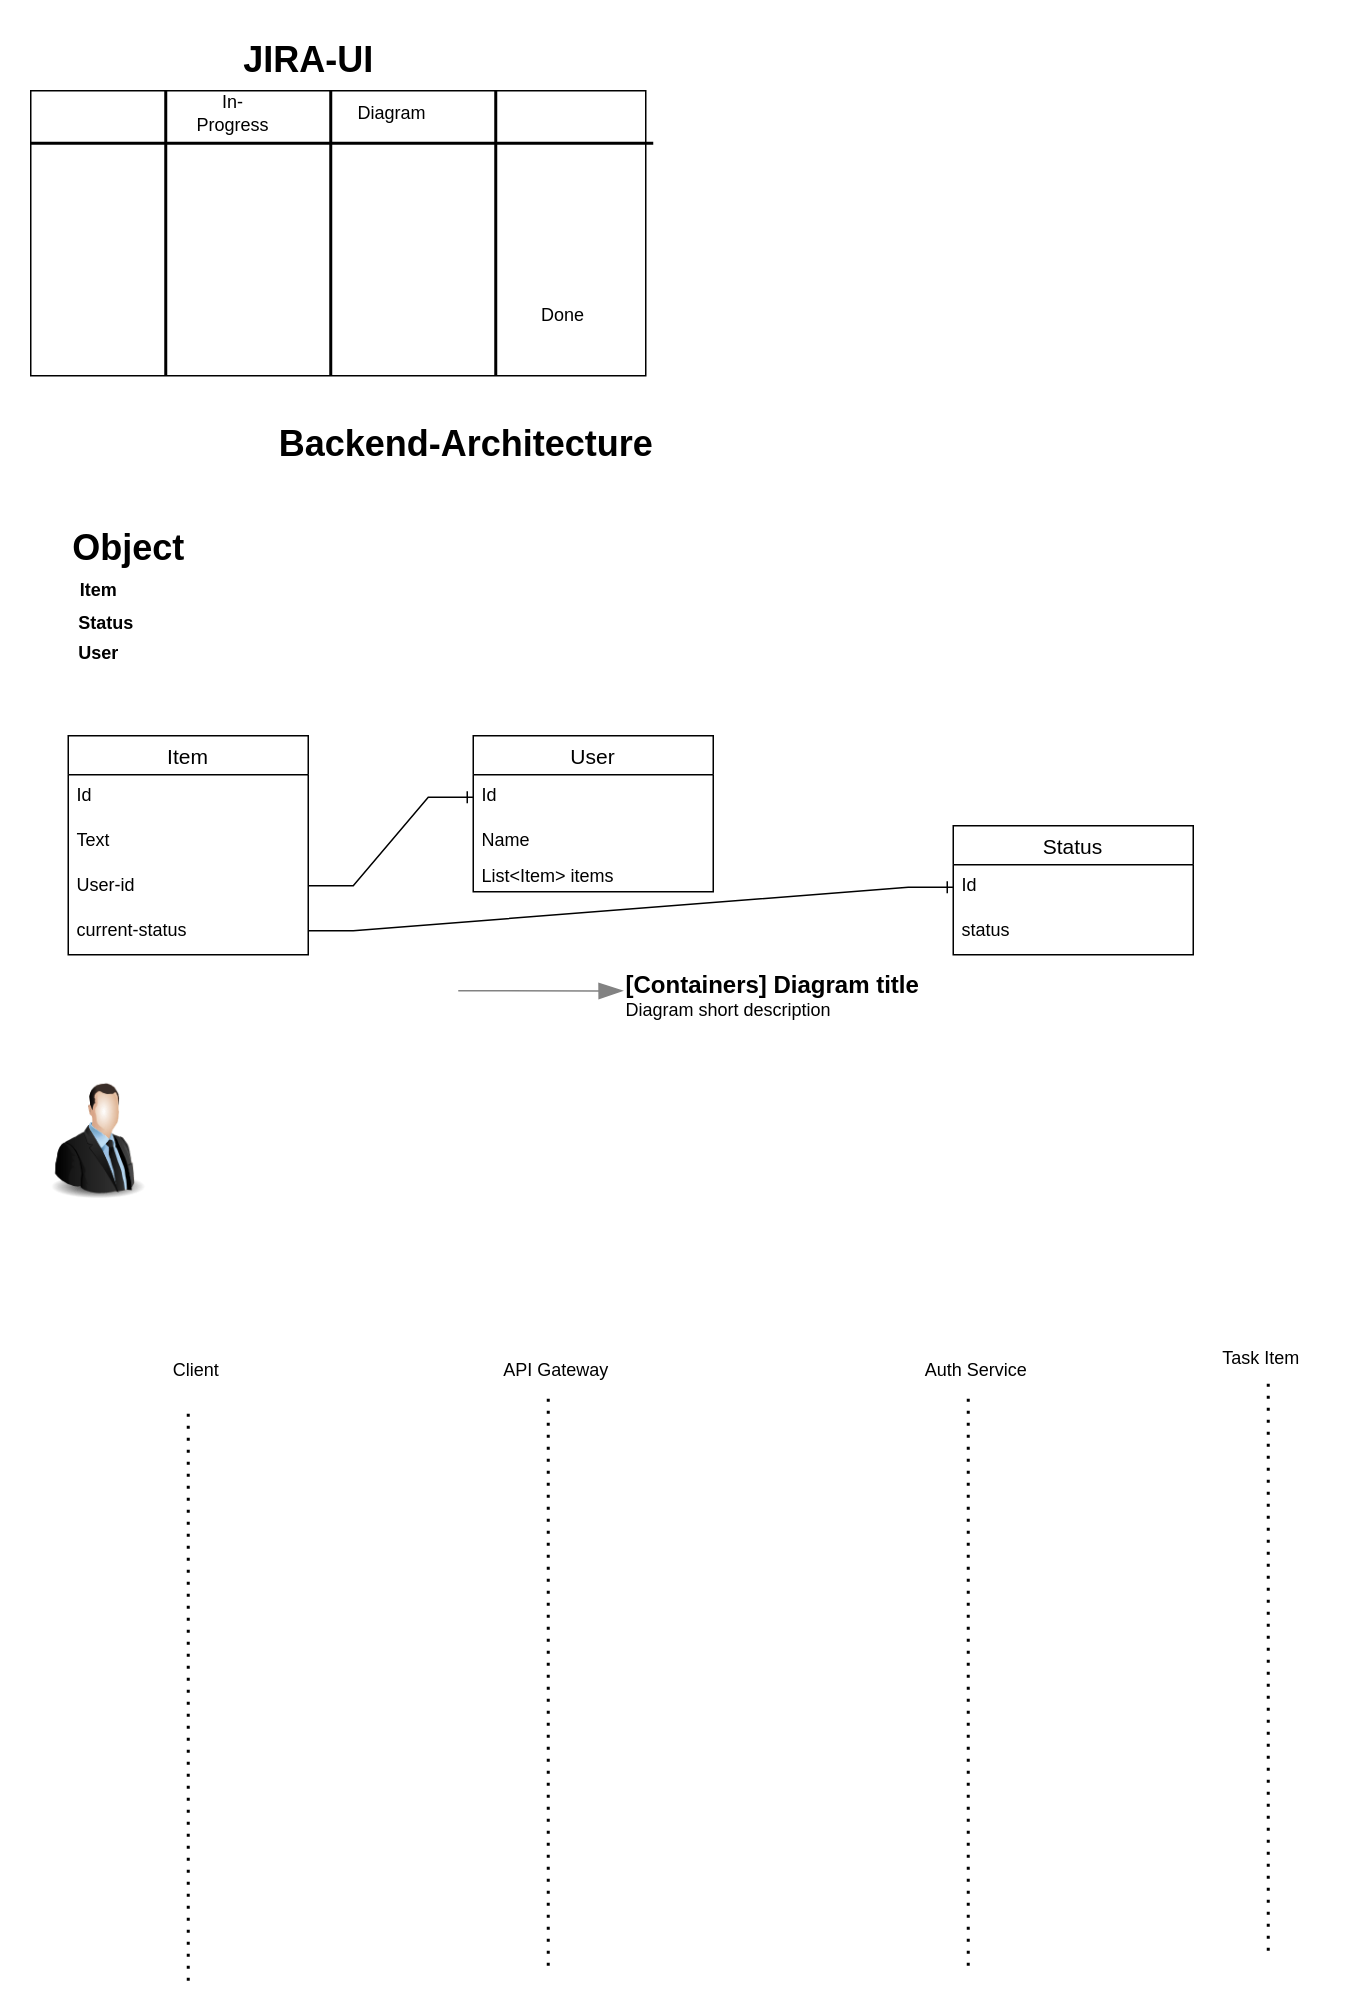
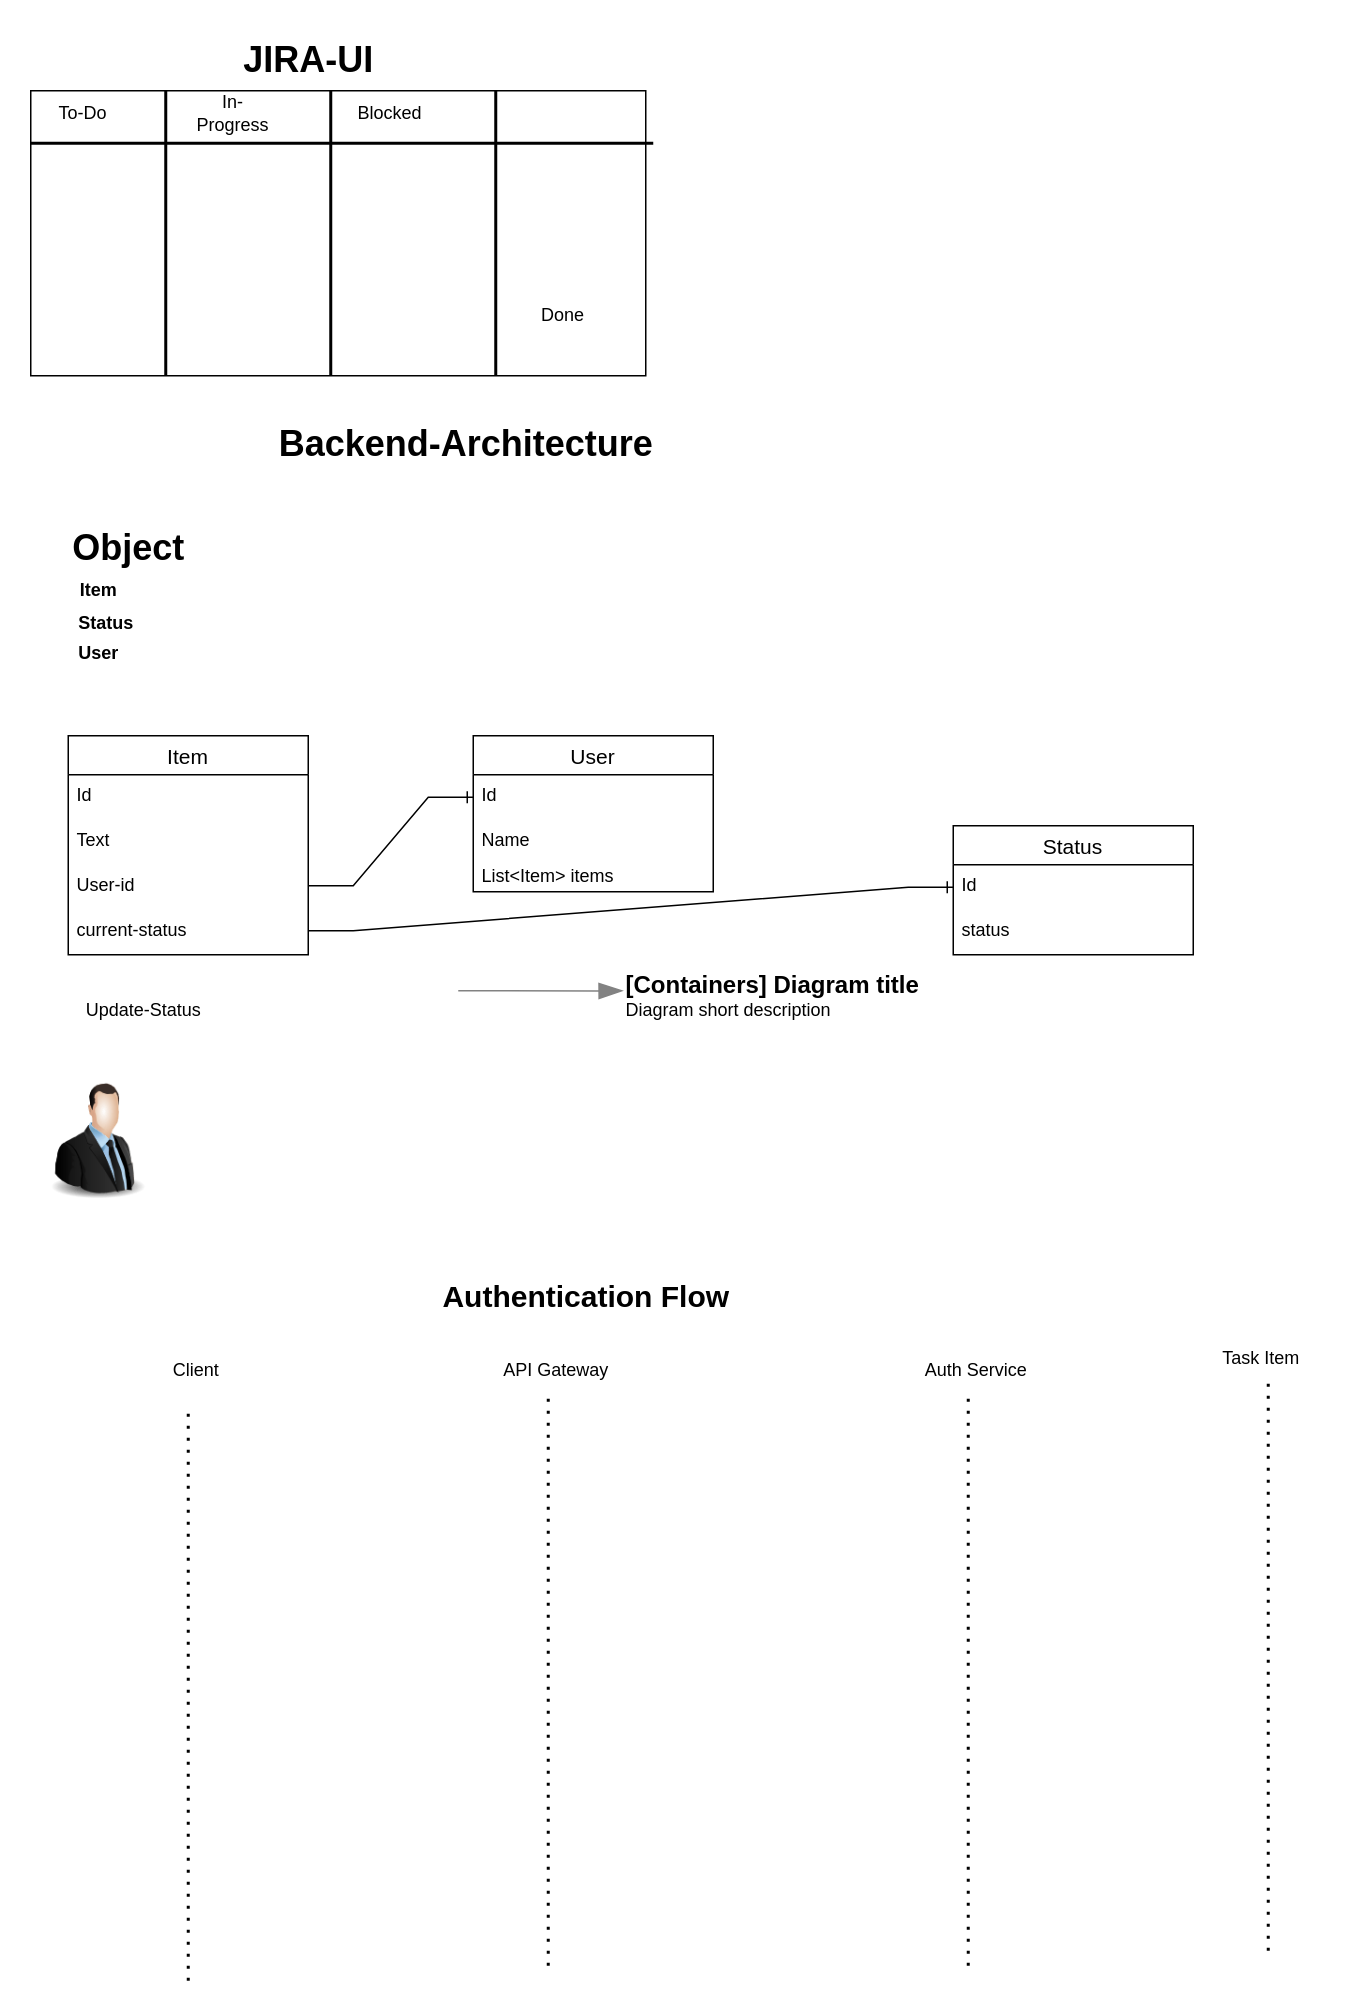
  <mxCell id="0" />
  <mxCell id="1" parent="0" />
  <mxCell id="2" value="" style="verticalLabelPosition=bottom;verticalAlign=top;html=1;shape=mxgraph.basic.rect;fillColor2=none;strokeWidth=1;size=20;indent=5;align=center;" parent="1" vertex="1"><mxGeometry x="20" y="60" width="410" height="190" as="geometry" /></mxCell>
  <mxCell id="3" value="JIRA-UI" style="text;strokeColor=none;fillColor=none;html=1;fontSize=24;fontStyle=1;verticalAlign=middle;align=center;" parent="1" vertex="1"><mxGeometry x="155" y="20" width="100" height="40" as="geometry" /></mxCell>
  <mxCell id="4" value="" style="line;strokeWidth=2;direction=south;html=1;" parent="1" vertex="1"><mxGeometry x="105" y="60" width="10" height="190" as="geometry" /></mxCell>
  <mxCell id="5" value="" style="line;strokeWidth=2;direction=south;html=1;" parent="1" vertex="1"><mxGeometry x="325" y="60" width="10" height="190" as="geometry" /></mxCell>
  <mxCell id="6" value="" style="line;strokeWidth=2;direction=south;html=1;" parent="1" vertex="1"><mxGeometry x="215" y="60" width="10" height="190" as="geometry" /></mxCell>
  <mxCell id="7" value="" style="line;strokeWidth=2;html=1;" parent="1" vertex="1"><mxGeometry x="20" y="90" width="415" height="10" as="geometry" /></mxCell>
+ <mxCell id="8" value="To-Do" style="text;strokeColor=none;align=center;fillColor=none;html=1;verticalAlign=middle;whiteSpace=wrap;rounded=0;" parent="1" vertex="1"><mxGeometry x="25" y="60" width="60" height="30" as="geometry" /></mxCell>
  <mxCell id="9" value="In-Progress" style="text;strokeColor=none;align=center;fillColor=none;html=1;verticalAlign=middle;whiteSpace=wrap;rounded=0;" parent="1" vertex="1"><mxGeometry x="125" y="60" width="60" height="30" as="geometry" /></mxCell>
- <mxCell id="10" value="Diagram&lt;span style=&quot;white-space: pre;&quot;&gt;&#09;&lt;/span&gt;" style="text;strokeColor=none;align=center;fillColor=none;html=1;verticalAlign=middle;whiteSpace=wrap;rounded=0;" parent="1" vertex="1"><mxGeometry x="235" y="60" width="60" height="30" as="geometry" /></mxCell>
+ <mxCell id="10" value="Blocked&lt;span style=&quot;white-space: pre;&quot;&gt;&#09;&lt;/span&gt;" style="text;strokeColor=none;align=center;fillColor=none;html=1;verticalAlign=middle;whiteSpace=wrap;rounded=0;" parent="1" vertex="1"><mxGeometry x="235" y="60" width="60" height="30" as="geometry" /></mxCell>
  <mxCell id="11" value="Done" style="text;strokeColor=none;align=center;fillColor=none;html=1;verticalAlign=middle;whiteSpace=wrap;rounded=0;" parent="1" vertex="1"><mxGeometry x="345" y="195" width="60" height="30" as="geometry" /></mxCell>
  <mxCell id="12" value="Backend-Architecture&lt;div&gt;&lt;br&gt;&lt;/div&gt;" style="text;strokeColor=none;fillColor=none;html=1;fontSize=24;fontStyle=1;verticalAlign=middle;align=center;" parent="1" vertex="1"><mxGeometry x="260" y="290" width="100" height="40" as="geometry" /></mxCell>
  <mxCell id="13" value="&lt;div&gt;Object&lt;/div&gt;" style="text;strokeColor=none;fillColor=none;html=1;fontSize=24;fontStyle=1;verticalAlign=middle;align=center;" parent="1" vertex="1"><mxGeometry x="35" y="360" width="100" height="10" as="geometry" /></mxCell>
  <mxCell id="14" value="&lt;b&gt;Item&lt;/b&gt;" style="text;html=1;align=center;verticalAlign=middle;resizable=0;points=[];autosize=1;strokeColor=none;fillColor=none;" parent="1" vertex="1"><mxGeometry x="40" y="378" width="50" height="30" as="geometry" /></mxCell>
  <mxCell id="15" value="&lt;b&gt;Status&lt;/b&gt;" style="text;html=1;align=center;verticalAlign=middle;resizable=0;points=[];autosize=1;strokeColor=none;fillColor=none;" parent="1" vertex="1"><mxGeometry x="40" y="400" width="60" height="30" as="geometry" /></mxCell>
  <mxCell id="16" value="&lt;b&gt;User&lt;/b&gt;" style="text;html=1;align=center;verticalAlign=middle;resizable=0;points=[];autosize=1;strokeColor=none;fillColor=none;" parent="1" vertex="1"><mxGeometry x="40" y="420" width="50" height="30" as="geometry" /></mxCell>
  <mxCell id="17" value="Item" style="swimlane;fontStyle=0;childLayout=stackLayout;horizontal=1;startSize=26;horizontalStack=0;resizeParent=1;resizeParentMax=0;resizeLast=0;collapsible=1;marginBottom=0;align=center;fontSize=14;" parent="1" vertex="1"><mxGeometry x="45" y="490" width="160" height="146" as="geometry" /></mxCell>
  <mxCell id="18" value="Id" style="text;strokeColor=none;fillColor=none;spacingLeft=4;spacingRight=4;overflow=hidden;rotatable=0;points=[[0,0.5],[1,0.5]];portConstraint=eastwest;fontSize=12;whiteSpace=wrap;html=1;" parent="17" vertex="1"><mxGeometry y="26" width="160" height="30" as="geometry" /></mxCell>
  <mxCell id="19" value="Text&lt;div&gt;&lt;br&gt;&lt;/div&gt;" style="text;strokeColor=none;fillColor=none;spacingLeft=4;spacingRight=4;overflow=hidden;rotatable=0;points=[[0,0.5],[1,0.5]];portConstraint=eastwest;fontSize=12;whiteSpace=wrap;html=1;" parent="17" vertex="1"><mxGeometry y="56" width="160" height="30" as="geometry" /></mxCell>
  <mxCell id="20" value="&lt;div&gt;User-id&lt;/div&gt;" style="text;strokeColor=none;fillColor=none;spacingLeft=4;spacingRight=4;overflow=hidden;rotatable=0;points=[[0,0.5],[1,0.5]];portConstraint=eastwest;fontSize=12;whiteSpace=wrap;html=1;" parent="17" vertex="1"><mxGeometry y="86" width="160" height="30" as="geometry" /></mxCell>
  <mxCell id="21" value="current-status" style="text;strokeColor=none;fillColor=none;spacingLeft=4;spacingRight=4;overflow=hidden;rotatable=0;points=[[0,0.5],[1,0.5]];portConstraint=eastwest;fontSize=12;whiteSpace=wrap;html=1;" parent="17" vertex="1"><mxGeometry y="116" width="160" height="30" as="geometry" /></mxCell>
  <mxCell id="22" value="User" style="swimlane;fontStyle=0;childLayout=stackLayout;horizontal=1;startSize=26;horizontalStack=0;resizeParent=1;resizeParentMax=0;resizeLast=0;collapsible=1;marginBottom=0;align=center;fontSize=14;" parent="1" vertex="1"><mxGeometry x="315" y="490" width="160" height="104" as="geometry" /></mxCell>
  <mxCell id="23" value="Id" style="text;strokeColor=none;fillColor=none;spacingLeft=4;spacingRight=4;overflow=hidden;rotatable=0;points=[[0,0.5],[1,0.5]];portConstraint=eastwest;fontSize=12;whiteSpace=wrap;html=1;" parent="22" vertex="1"><mxGeometry y="26" width="160" height="30" as="geometry" /></mxCell>
  <mxCell id="24" value="&lt;div&gt;Name&lt;/div&gt;" style="text;strokeColor=none;fillColor=none;spacingLeft=4;spacingRight=4;overflow=hidden;rotatable=0;points=[[0,0.5],[1,0.5]];portConstraint=eastwest;fontSize=12;whiteSpace=wrap;html=1;" parent="22" vertex="1"><mxGeometry y="56" width="160" height="24" as="geometry" /></mxCell>
  <mxCell id="25" value="List&amp;lt;Item&amp;gt; items" style="text;strokeColor=none;fillColor=none;spacingLeft=4;spacingRight=4;overflow=hidden;rotatable=0;points=[[0,0.5],[1,0.5]];portConstraint=eastwest;fontSize=12;whiteSpace=wrap;html=1;" parent="22" vertex="1"><mxGeometry y="80" width="160" height="24" as="geometry" /></mxCell>
  <mxCell id="26" value="Status" style="swimlane;fontStyle=0;childLayout=stackLayout;horizontal=1;startSize=26;horizontalStack=0;resizeParent=1;resizeParentMax=0;resizeLast=0;collapsible=1;marginBottom=0;align=center;fontSize=14;" parent="1" vertex="1"><mxGeometry x="635" y="550" width="160" height="86" as="geometry" /></mxCell>
  <mxCell id="27" value="Id" style="text;strokeColor=none;fillColor=none;spacingLeft=4;spacingRight=4;overflow=hidden;rotatable=0;points=[[0,0.5],[1,0.5]];portConstraint=eastwest;fontSize=12;whiteSpace=wrap;html=1;" parent="26" vertex="1"><mxGeometry y="26" width="160" height="30" as="geometry" /></mxCell>
  <mxCell id="28" value="status" style="text;strokeColor=none;fillColor=none;spacingLeft=4;spacingRight=4;overflow=hidden;rotatable=0;points=[[0,0.5],[1,0.5]];portConstraint=eastwest;fontSize=12;whiteSpace=wrap;html=1;" parent="26" vertex="1"><mxGeometry y="56" width="160" height="30" as="geometry" /></mxCell>
  <mxCell id="29" value="" style="edgeStyle=entityRelationEdgeStyle;fontSize=12;html=1;endArrow=ERone;endFill=1;rounded=0;entryX=0;entryY=0.5;entryDx=0;entryDy=0;" parent="1" target="23" edge="1"><mxGeometry width="100" height="100" relative="1" as="geometry"><mxPoint x="205" y="590" as="sourcePoint" /><mxPoint x="305" y="490" as="targetPoint" /><Array as="points"><mxPoint x="285" y="540" /></Array></mxGeometry></mxCell>
  <mxCell id="30" value="" style="edgeStyle=entityRelationEdgeStyle;fontSize=12;html=1;endArrow=ERone;endFill=1;rounded=0;entryX=0;entryY=0.5;entryDx=0;entryDy=0;" parent="1" target="27" edge="1"><mxGeometry width="100" height="100" relative="1" as="geometry"><mxPoint x="205" y="620" as="sourcePoint" /><mxPoint x="305" y="520" as="targetPoint" /></mxGeometry></mxCell>
+ <mxCell id="31" value="Update-Status" style="text;html=1;align=center;verticalAlign=middle;resizable=0;points=[];autosize=1;strokeColor=none;fillColor=none;" parent="1" vertex="1"><mxGeometry x="45" y="658" width="100" height="30" as="geometry" /></mxCell>
  <mxCell id="32" value="" style="image;html=1;image=img/lib/clip_art/people/Suit_Man_128x128.png" parent="1" vertex="1"><mxGeometry x="25" y="720" width="80" height="80" as="geometry" /></mxCell>
  <mxCell id="33" value="" style="endArrow=blockThin;html=1;fontSize=10;fontColor=#404040;strokeWidth=1;endFill=1;strokeColor=#828282;elbow=vertical;metaEdit=1;endSize=14;startSize=14;jumpStyle=arc;jumpSize=16;rounded=0;edgeStyle=orthogonalEdgeStyle;" parent="1" target="34" edge="1"><mxGeometry width="240" relative="1" as="geometry"><mxPoint x="305" y="660" as="sourcePoint" /><mxPoint x="545" y="660" as="targetPoint" /></mxGeometry></mxCell>
  <mxCell id="34" value="&lt;font style=&quot;font-size: 16px&quot;&gt;&lt;b&gt;&lt;div style=&quot;text-align: left&quot;&gt;[Containers] Diagram title&lt;/div&gt;&lt;/b&gt;&lt;/font&gt;&lt;div style=&quot;text-align: left&quot;&gt;Diagram short description&lt;/div&gt;" style="text;html=1;strokeColor=none;fillColor=none;align=left;verticalAlign=top;whiteSpace=wrap;rounded=0;metaEdit=1;allowArrows=0;resizable=1;rotatable=0;connectable=0;recursiveResize=0;expand=0;pointerEvents=0;points=[[0.25,0,0],[0.5,0,0],[0.75,0,0],[1,0.25,0],[1,0.5,0],[1,0.75,0],[0.75,1,0],[0.5,1,0],[0.25,1,0],[0,0.75,0],[0,0.5,0],[0,0.25,0]];" parent="1" vertex="1"><mxGeometry x="415" y="640" width="260" height="40" as="geometry" /></mxCell>
+ <mxCell id="35" value="&lt;b&gt;&lt;font style=&quot;font-size: 20px;&quot;&gt;Authentication Flow&lt;/font&gt;&lt;/b&gt;" style="text;html=1;align=center;verticalAlign=middle;resizable=0;points=[];autosize=1;strokeColor=none;fillColor=none;" vertex="1" parent="1"><mxGeometry x="285" y="843" width="210" height="40" as="geometry" /></mxCell>
  <mxCell id="36" value="" style="endArrow=none;dashed=1;html=1;dashPattern=1 3;strokeWidth=2;rounded=0;" edge="1" parent="1"><mxGeometry width="50" height="50" relative="1" as="geometry"><mxPoint x="125" y="1320" as="sourcePoint" /><mxPoint x="125" y="940" as="targetPoint" /></mxGeometry></mxCell>
  <mxCell id="37" value="" style="endArrow=none;dashed=1;html=1;dashPattern=1 3;strokeWidth=2;rounded=0;" edge="1" parent="1"><mxGeometry width="50" height="50" relative="1" as="geometry"><mxPoint x="645" y="1310" as="sourcePoint" /><mxPoint x="645" y="930" as="targetPoint" /></mxGeometry></mxCell>
  <mxCell id="38" value="" style="endArrow=none;dashed=1;html=1;dashPattern=1 3;strokeWidth=2;rounded=0;" edge="1" parent="1"><mxGeometry width="50" height="50" relative="1" as="geometry"><mxPoint x="365" y="1310" as="sourcePoint" /><mxPoint x="365" y="930" as="targetPoint" /></mxGeometry></mxCell>
  <mxCell id="39" value="Client" style="text;html=1;align=center;verticalAlign=middle;resizable=0;points=[];autosize=1;strokeColor=none;fillColor=none;" vertex="1" parent="1"><mxGeometry x="105" y="898" width="50" height="30" as="geometry" /></mxCell>
  <mxCell id="40" value="API Gateway" style="text;html=1;align=center;verticalAlign=middle;resizable=0;points=[];autosize=1;strokeColor=none;fillColor=none;" vertex="1" parent="1"><mxGeometry x="325" y="898" width="90" height="30" as="geometry" /></mxCell>
  <mxCell id="41" value="Auth Service" style="text;html=1;align=center;verticalAlign=middle;resizable=0;points=[];autosize=1;strokeColor=none;fillColor=none;" vertex="1" parent="1"><mxGeometry x="605" y="898" width="90" height="30" as="geometry" /></mxCell>
  <mxCell id="42" value="" style="endArrow=none;dashed=1;html=1;dashPattern=1 3;strokeWidth=2;rounded=0;" edge="1" parent="1"><mxGeometry width="50" height="50" relative="1" as="geometry"><mxPoint x="845" y="1300" as="sourcePoint" /><mxPoint x="845" y="920" as="targetPoint" /></mxGeometry></mxCell>
  <mxCell id="43" value="Task Item" style="text;html=1;align=center;verticalAlign=middle;resizable=0;points=[];autosize=1;strokeColor=none;fillColor=none;" vertex="1" parent="1"><mxGeometry x="800" y="890" width="80" height="30" as="geometry" /></mxCell>
